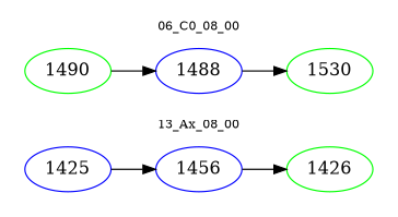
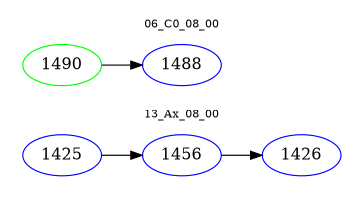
  digraph {
    rankdir=LR
    node [color=blue]
    edge [color=black]
    n1 [label=1425]
    n2 [label=1456]
-   n3 [color=green label=1426]
+   n3 [label=1426]
    n4 [color=green label=1490]
    n5 [label=1488]
-   n6 [color=green label=1530]
    subgraph cluster_1 {
      color=white
      fontsize=10
      label="13_Ax_08_00"
      n1
      n2
      n3
    }
    subgraph cluster_2 {
      color=white
      fontsize=10
      label="06_C0_08_00"
      n4
      n5
-     n6
    }
    n1 -> n2
    n2 -> n3
    n4 -> n5
-   n5 -> n6
  }
